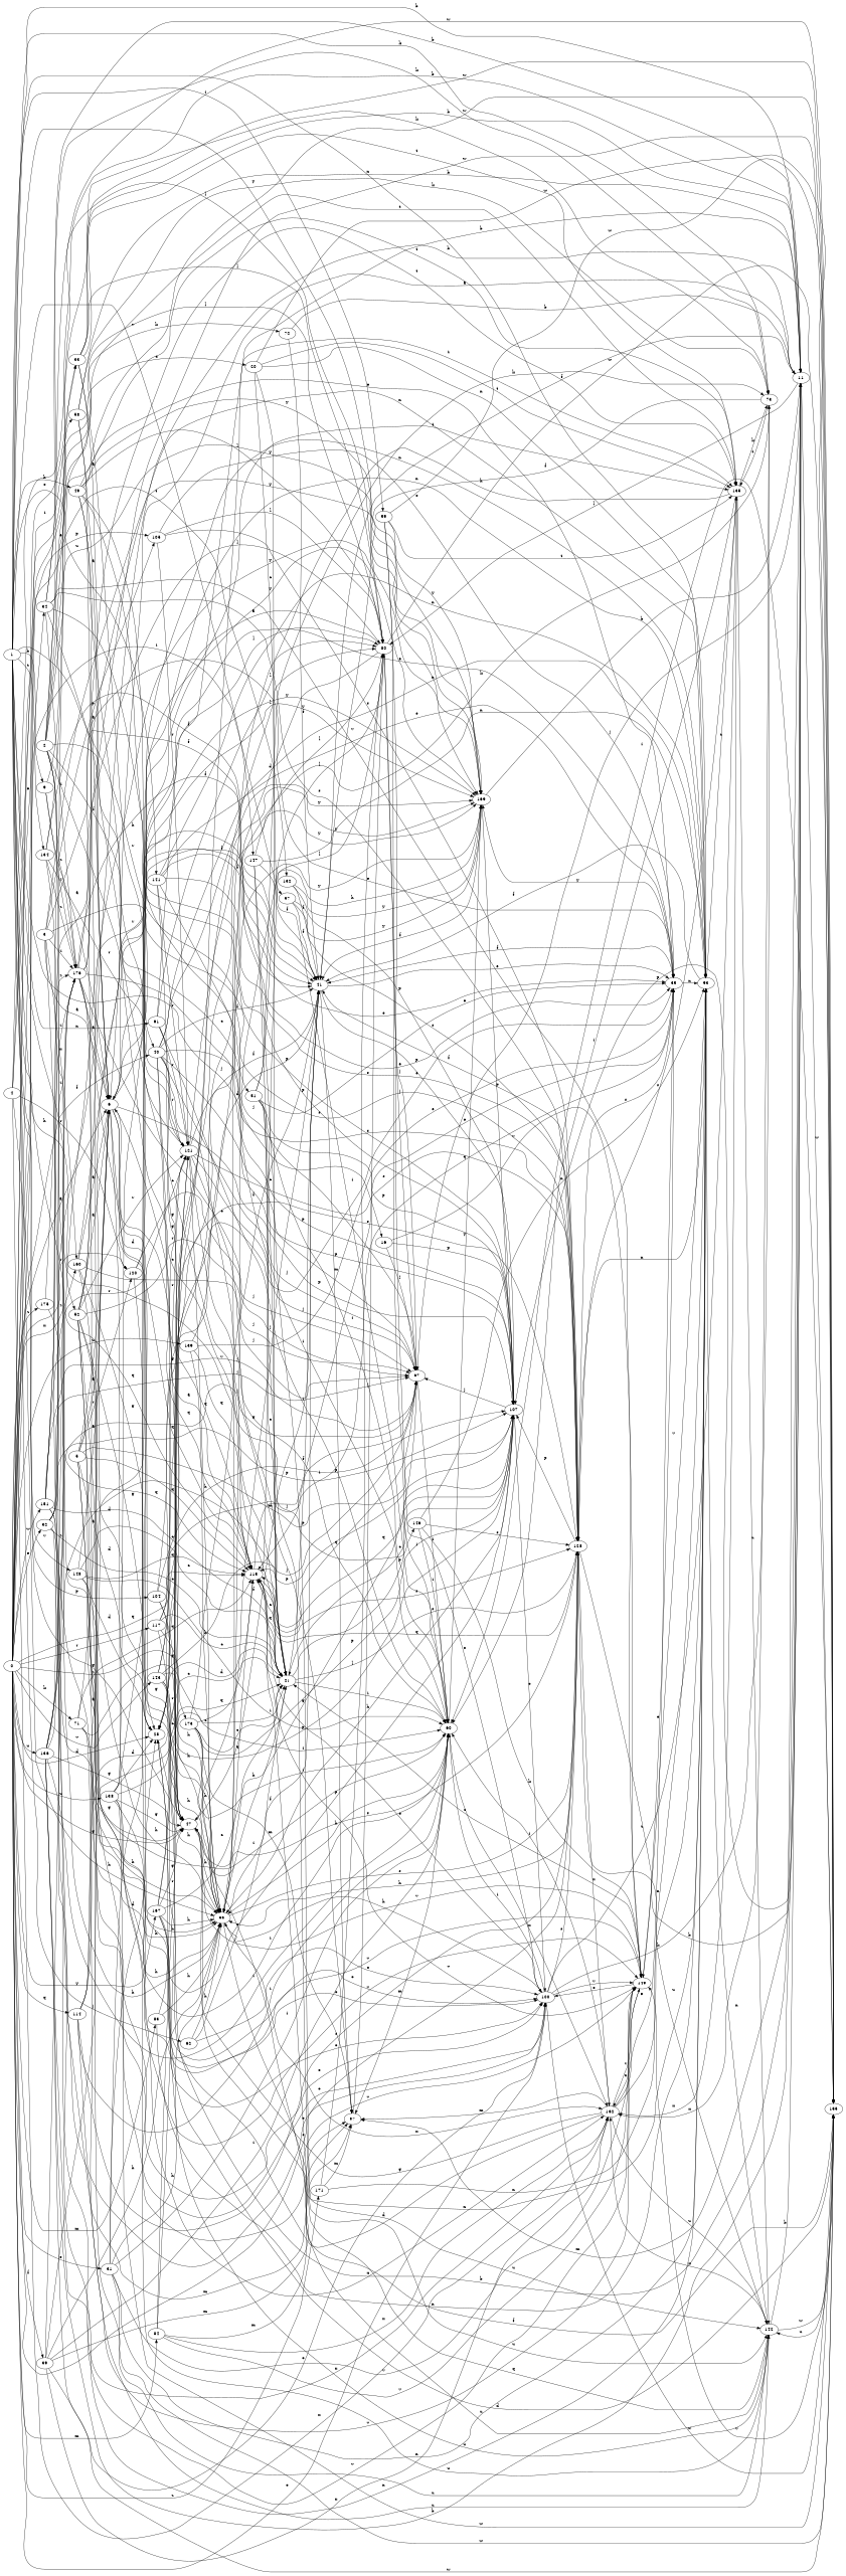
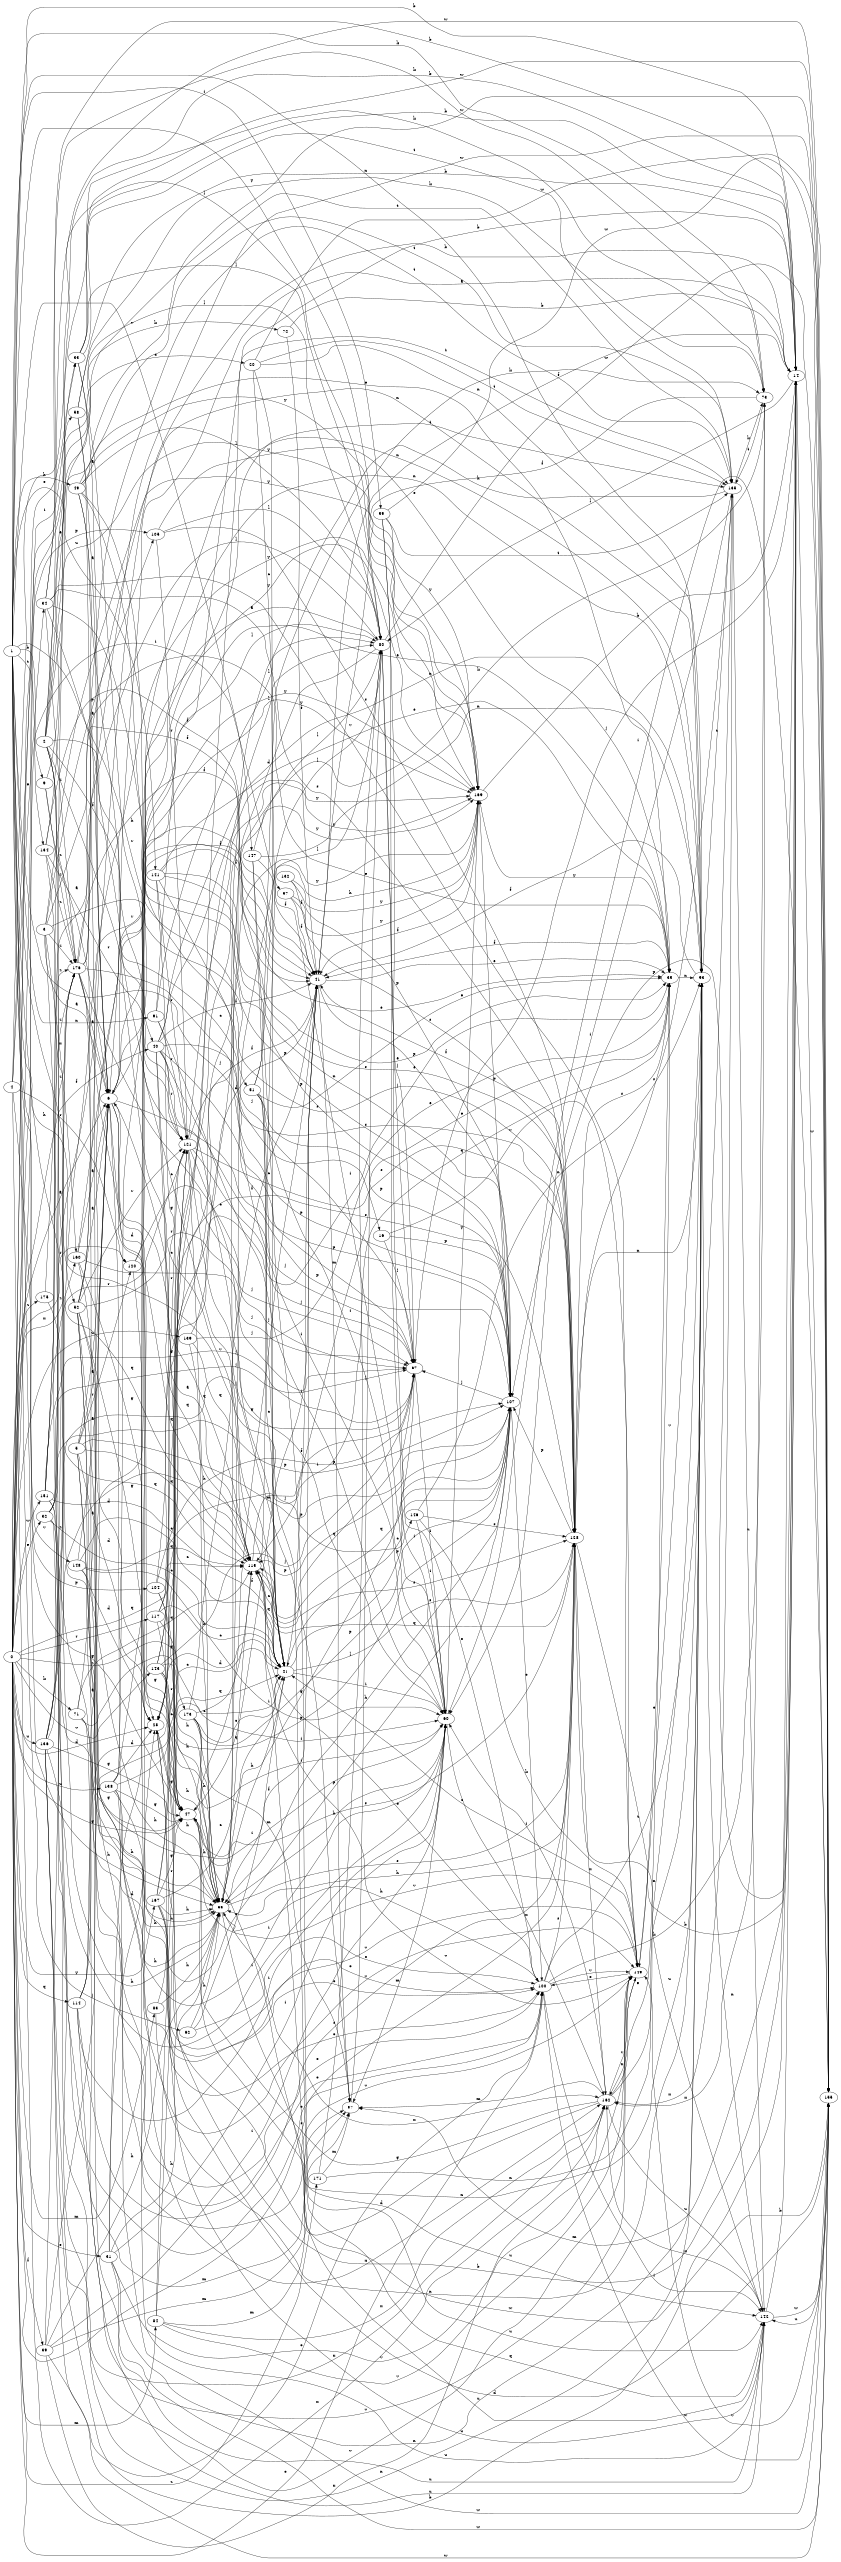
  strict digraph {
    rankdir=LR
    0
    6
    28
    31
    32
    33
    39
    40
    47
    57
    58
    71
    72
    80
    83
    84
    100
    114
    115
    117
    120
    128
    132
    136
    138
    139
    143
    151
    160
    167
    171
    173
    175
    93
    169
    107
    35
    142
    53
    60
    155
    41
    149
    67
    21
    176
-   14 [label=11]
+   14
    135
    121
    87
    162
    73
    1
    9
    49
    51
    52
    59
    62
    91
    104
    134
    141
    146
    147
    148
    2
    16
    20
    3
    105
    4
    34
    5
    0 -> 6 [label=a]
    0 -> 28 [label=d]
    0 -> 31 [label=e]
    0 -> 32 [label=e]
    0 -> 33 [label=e]
    0 -> 39 [label=f]
    0 -> 40 [label=f]
    0 -> 47 [label=g]
    0 -> 57 [label=i]
    0 -> 58 [label=i]
    0 -> 71 [label=k]
    0 -> 72 [label=k]
    0 -> 80 [label=l]
    0 -> 83 [label=m]
    0 -> 84 [label=m]
    0 -> 100 [label=o]
    0 -> 114 [label=q]
    0 -> 115 [label=q]
    0 -> 117 [label=r]
    0 -> 120 [label=r]
    0 -> 128 [label=s]
-   0 -> 132 [label=t]
    0 -> 136 [label=u]
    0 -> 138 [label=u]
    0 -> 139 [label=u]
    0 -> 143 [label=v]
    0 -> 151 [label=w]
    0 -> 160 [label=x]
    0 -> 167 [label=y]
    0 -> 171 [label=z]
    0 -> 173 [label=z]
    0 -> 175 [label=z]
    6 -> 28 [label=d]
    6 -> 47 [label=g]
    6 -> 100 [label=o]
    6 -> 115 [label=q]
    6 -> 93 [label=n]
    6 -> 169 [label=y]
    6 -> 107 [label=p]
    6 -> 35 [label=e]
    6 -> 142 [label=u]
    28 -> 80 [label=l]
    28 -> 53 [label=h]
    31 -> 28 [label=d]
    31 -> 93 [label=n]
    31 -> 53 [label=h]
    31 -> 60 [label=i]
    31 -> 155 [label=w]
    31 -> 41 [label=f]
    31 -> 149 [label=v]
    32 -> 100 [label=o]
    32 -> 169 [label=y]
    32 -> 107 [label=p]
    32 -> 149 [label=v]
    32 -> 67 [label=j]
    32 -> 21 [label=c]
    32 -> 176 [label=z]
    33 -> 6 [label=a]
    33 -> 80 [label=l]
    33 -> 155 [label=w]
    33 -> 14 [label=b]
    33 -> 135 [label=t]
    33 -> 121 [label=r]
    39 -> 100 [label=o]
    39 -> 53 [label=h]
    39 -> 60 [label=i]
    39 -> 21 [label=c]
    39 -> 176 [label=z]
    39 -> 87 [label=m]
    39 -> 162 [label=x]
    40 -> 47 [label=g]
    40 -> 115 [label=q]
    40 -> 128 [label=s]
    40 -> 93 [label=n]
    40 -> 169 [label=y]
    40 -> 107 [label=p]
    40 -> 41 [label=f]
    40 -> 67 [label=j]
    40 -> 21 [label=c]
    40 -> 121 [label=r]
    47 -> 53 [label=h]
-   47 -> 155 [label=f]
+   47 -> 155 [label=w]
    47 -> 41 [label=f]
    47 -> 149 [label=v]
    57 -> 128 [label=s]
    57 -> 169 [label=y]
    57 -> 41 [label=f]
    58 -> 6 [label=a]
    58 -> 60 [label=i]
    58 -> 14 [label=b]
    58 -> 73 [label=k]
    71 -> 6 [label=a]
    71 -> 115 [label=q]
    71 -> 107 [label=p]
    71 -> 142 [label=u]
    71 -> 53 [label=h]
    72 -> 41 [label=f]
    72 -> 14 [label=b]
    80 -> 6 [label=a]
    80 -> 28 [label=d]
    80 -> 60 [label=i]
    80 -> 155 [label=w]
    80 -> 67 [label=j]
    83 -> 93 [label=n]
    83 -> 53 [label=h]
    83 -> 121 [label=r]
    84 -> 169 [label=y]
    84 -> 149 [label=v]
    84 -> 121 [label=r]
    84 -> 87 [label=m]
    84 -> 162 [label=x]
    100 -> 128 [label=s]
    100 -> 53 [label=h]
-   100 -> 60 [label=i]
+   100 -> 142 [label=i]
    100 -> 155 [label=w]
    100 -> 149 [label=v]
    100 -> 135 [label=t]
    100 -> 73 [label=k]
    114 -> 6 [label=a]
    114 -> 128 [label=s]
    114 -> 169 [label=y]
    114 -> 60 [label=i]
    114 -> 149 [label=v]
    114 -> 21 [label=c]
    115 -> 6 [label=a]
    115 -> 80 [label=l]
    115 -> 100 [label=o]
    115 -> 128 [label=s]
    115 -> 35 [label=e]
    115 -> 149 [label=v]
    115 -> 21 [label=c]
    117 -> 53 [label=h]
    117 -> 60 [label=i]
    117 -> 67 [label=j]
    117 -> 21 [label=c]
    117 -> 121 [label=r]
    120 -> 80 [label=l]
    120 -> 100 [label=o]
    120 -> 67 [label=j]
    128 -> 115 [label=q]
    128 -> 93 [label=n]
    128 -> 107 [label=p]
    128 -> 142 [label=u]
    128 -> 53 [label=h]
    128 -> 41 [label=f]
    128 -> 14 [label=b]
    128 -> 162 [label=x]
    132 -> 169 [label=y]
    132 -> 107 [label=p]
    132 -> 41 [label=f]
    136 -> 47 [label=g]
    136 -> 93 [label=n]
    136 -> 169 [label=y]
    136 -> 107 [label=p]
    136 -> 60 [label=i]
    136 -> 155 [label=w]
    136 -> 67 [label=j]
    136 -> 176 [label=z]
    136 -> 14 [label=b]
    136 -> 135 [label=t]
    138 -> 28 [label=d]
    138 -> 47 [label=g]
    138 -> 35 [label=e]
    138 -> 53 [label=h]
    138 -> 155 [label=w]
    138 -> 21 [label=c]
    138 -> 135 [label=t]
    138 -> 162 [label=x]
    139 -> 115 [label=q]
    139 -> 35 [label=e]
    139 -> 53 [label=h]
    139 -> 73 [label=k]
    143 -> 128 [label=s]
    143 -> 169 [label=y]
    143 -> 53 [label=h]
    143 -> 60 [label=i]
    143 -> 67 [label=j]
    143 -> 14 [label=b]
    143 -> 121 [label=r]
    151 -> 47 [label=g]
    151 -> 35 [label=e]
    151 -> 67 [label=j]
    151 -> 21 [label=c]
    151 -> 176 [label=z]
    151 -> 121 [label=r]
    151 -> 162 [label=x]
    160 -> 6 [label=a]
    160 -> 47 [label=g]
    160 -> 35 [label=e]
    160 -> 53 [label=h]
    160 -> 67 [label=j]
    167 -> 47 [label=g]
    167 -> 100 [label=o]
    167 -> 107 [label=p]
    167 -> 35 [label=e]
    167 -> 142 [label=u]
    167 -> 53 [label=h]
    167 -> 21 [label=c]
    167 -> 135 [label=t]
    171 -> 80 [label=l]
    171 -> 93 [label=n]
    171 -> 87 [label=m]
    173 -> 115 [label=q]
    173 -> 107 [label=p]
    173 -> 142 [label=u]
    173 -> 53 [label=h]
    173 -> 41 [label=f]
    173 -> 21 [label=c]
    173 -> 87 [label=m]
    175 -> 115 [label=q]
    175 -> 176 [label=z]
    93 -> 41 [label=f]
    93 -> 149 [label=v]
    93 -> 135 [label=t]
    169 -> 107 [label=p]
    169 -> 53 [label=h]
    169 -> 41 [label=f]
    169 -> 14 [label=b]
    107 -> 100 [label=o]
    107 -> 115 [label=q]
    107 -> 53 [label=h]
    107 -> 67 [label=j]
    107 -> 21 [label=c]
    35 -> 115 [label=q]
    35 -> 128 [label=s]
    35 -> 93 [label=n]
    35 -> 169 [label=y]
    35 -> 41 [label=f]
    142 -> 115 [label=q]
    142 -> 93 [label=n]
    142 -> 155 [label=w]
    142 -> 14 [label=b]
    142 -> 162 [label=x]
    53 -> 115 [label=q]
    53 -> 128 [label=s]
    53 -> 93 [label=n]
    53 -> 41 [label=f]
    53 -> 162 [label=x]
    60 -> 169 [label=y]
    60 -> 53 [label=h]
    60 -> 87 [label=m]
    60 -> 162 [label=x]
    155 -> 28 [label=d]
    155 -> 142 [label=u]
    155 -> 60 [label=i]
    155 -> 149 [label=v]
    41 -> 28 [label=d]
    41 -> 47 [label=g]
    41 -> 107 [label=p]
    41 -> 35 [label=e]
    41 -> 87 [label=m]
    149 -> 100 [label=o]
    149 -> 35 [label=e]
    149 -> 21 [label=c]
    149 -> 162 [label=x]
    67 -> 47 [label=g]
    67 -> 115 [label=q]
    67 -> 60 [label=i]
    21 -> 28 [label=d]
    21 -> 115 [label=q]
    21 -> 128 [label=s]
    21 -> 107 [label=p]
    21 -> 53 [label=h]
    21 -> 60 [label=i]
    21 -> 41 [label=f]
    176 -> 6 [label=a]
    176 -> 80 [label=l]
    176 -> 115 [label=q]
    176 -> 93 [label=n]
    176 -> 107 [label=p]
    176 -> 41 [label=f]
    176 -> 149 [label=v]
    176 -> 67 [label=j]
    176 -> 135 [label=t]
    14 -> 6 [label=a]
    14 -> 80 [label=l]
    14 -> 107 [label=p]
    14 -> 155 [label=w]
    14 -> 41 [label=f]
    14 -> 67 [label=j]
    14 -> 87 [label=m]
    135 -> 128 [label=s]
    135 -> 142 [label=u]
    135 -> 53 [label=h]
    135 -> 60 [label=i]
    135 -> 162 [label=x]
    135 -> 73 [label=k]
    121 -> 128 [label=s]
    121 -> 169 [label=y]
    121 -> 53 [label=h]
    121 -> 60 [label=i]
    121 -> 41 [label=f]
    121 -> 67 [label=j]
    121 -> 87 [label=m]
    87 -> 80 [label=l]
    162 -> 28 [label=d]
    162 -> 47 [label=g]
    162 -> 93 [label=n]
    162 -> 35 [label=e]
    162 -> 142 [label=u]
    162 -> 60 [label=i]
    162 -> 149 [label=v]
    162 -> 87 [label=m]
    73 -> 41 [label=f]
    73 -> 135 [label=t]
    73 -> 162 [label=x]
    1 -> 115 [label=q]
    1 -> 93 [label=n]
    1 -> 169 [label=y]
    1 -> 53 [label=h]
    1 -> 67 [label=j]
    1 -> 14 [label=b]
    1 -> 73 [label=k]
    1 -> 9 [label=b]
    1 -> 49 [label=h]
    1 -> 51 [label=h]
    1 -> 52 [label=h]
    1 -> 59 [label=i]
    1 -> 62 [label=j]
    1 -> 91 [label=n]
    1 -> 104 [label=p]
    1 -> 134 [label=t]
    1 -> 141 [label=u]
    1 -> 146 [label=v]
    1 -> 147 [label=v]
    1 -> 148 [label=v]
    9 -> 6 [label=a]
    9 -> 176 [label=z]
    9 -> 73 [label=k]
    49 -> 6 [label=a]
    49 -> 80 [label=l]
    49 -> 169 [label=y]
    49 -> 107 [label=p]
    49 -> 155 [label=w]
    49 -> 67 [label=j]
    49 -> 135 [label=t]
    49 -> 121 [label=r]
    51 -> 80 [label=l]
    51 -> 107 [label=p]
    51 -> 35 [label=e]
    51 -> 142 [label=u]
    51 -> 60 [label=i]
    51 -> 21 [label=c]
    51 -> 73 [label=k]
    52 -> 6 [label=a]
    52 -> 28 [label=d]
    52 -> 47 [label=g]
    52 -> 100 [label=o]
    52 -> 142 [label=u]
    52 -> 155 [label=w]
    52 -> 149 [label=v]
    52 -> 67 [label=j]
    52 -> 14 [label=b]
    52 -> 121 [label=r]
    59 -> 100 [label=o]
    59 -> 169 [label=y]
    59 -> 155 [label=w]
    59 -> 67 [label=j]
    59 -> 135 [label=t]
    62 -> 100 [label=o]
    62 -> 53 [label=h]
    62 -> 21 [label=c]
-   91 -> 47 [label=g]
+   28 -> 47 [label=g]
    91 -> 80 [label=l]
    91 -> 60 [label=i]
    91 -> 14 [label=b]
    91 -> 121 [label=r]
    104 -> 47 [label=g]
    104 -> 128 [label=s]
    104 -> 107 [label=p]
    104 -> 53 [label=h]
    134 -> 35 [label=e]
    134 -> 53 [label=h]
    134 -> 41 [label=f]
    134 -> 176 [label=z]
    134 -> 121 [label=r]
    141 -> 47 [label=g]
    141 -> 128 [label=s]
-   141 -> 93 [label=n]
+   141 -> 107 [label=n]
    141 -> 35 [label=e]
    141 -> 60 [label=i]
    141 -> 41 [label=f]
    141 -> 121 [label=r]
    146 -> 128 [label=s]
    146 -> 93 [label=n]
    146 -> 60 [label=i]
    146 -> 149 [label=k]
    147 -> 80 [label=l]
    147 -> 93 [label=n]
    147 -> 142 [label=u]
    147 -> 41 [label=f]
    147 -> 21 [label=c]
    148 -> 6 [label=a]
    148 -> 28 [label=d]
    148 -> 115 [label=q]
    148 -> 53 [label=h]
    148 -> 60 [label=i]
    148 -> 21 [label=c]
    2 -> 33 [label=e]
    2 -> 40 [label=f]
    2 -> 169 [label=y]
    2 -> 53 [label=h]
    2 -> 60 [label=i]
    2 -> 155 [label=w]
    2 -> 21 [label=c]
    2 -> 176 [label=z]
    2 -> 14 [label=b]
    2 -> 16 [label=c]
    2 -> 20 [label=c]
    16 -> 107 [label=p]
    16 -> 149 [label=v]
    16 -> 67 [label=j]
    20 -> 93 [label=n]
    20 -> 60 [label=i]
    20 -> 155 [label=w]
    20 -> 21 [label=c]
    20 -> 135 [label=t]
    3 -> 6 [label=a]
    3 -> 128 [label=s]
    3 -> 160 [label=x]
    3 -> 169 [label=y]
    3 -> 41 [label=f]
    3 -> 176 [label=z]
    3 -> 87 [label=m]
    3 -> 105 [label=p]
    105 -> 80 [label=l]
    105 -> 128 [label=s]
    105 -> 35 [label=e]
    105 -> 121 [label=r]
    4 -> 47 [label=g]
    4 -> 80 [label=l]
    4 -> 120 [label=r]
    4 -> 162 [label=x]
    4 -> 105 [label=p]
    4 -> 34 [label=e]
    34 -> 128 [label=s]
    34 -> 107 [label=p]
    34 -> 149 [label=v]
    34 -> 21 [label=c]
    34 -> 176 [label=z]
    34 -> 14 [label=b]
    34 -> 73 [label=k]
    5 -> 6 [label=a]
    5 -> 28 [label=d]
    5 -> 100 [label=o]
    5 -> 115 [label=q]
    5 -> 120 [label=r]
    5 -> 93 [label=n]
    5 -> 107 [label=p]
    5 -> 149 [label=v]
  }
